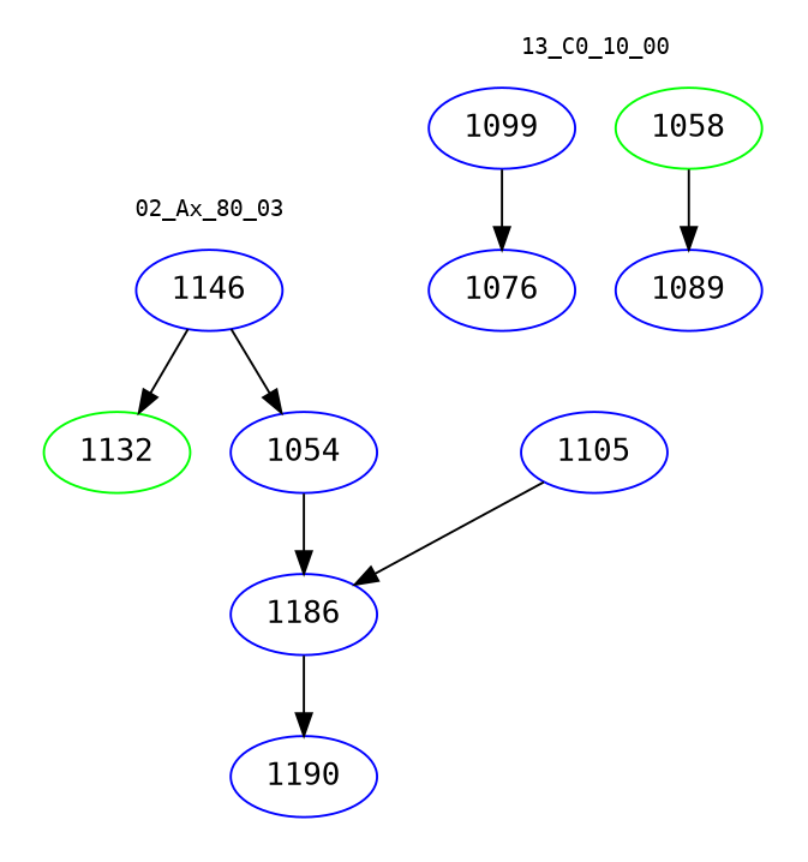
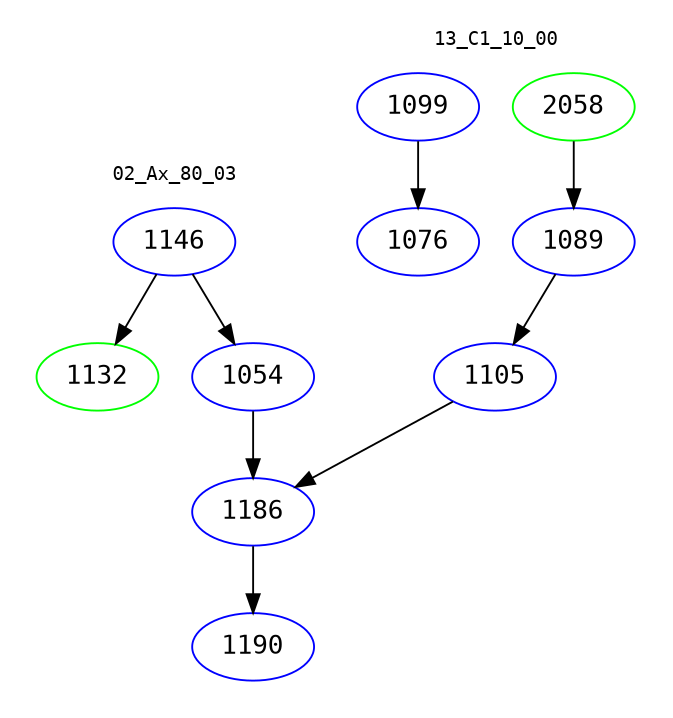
  digraph {
    fontname="DejaVu Sans Mono"
    node [color=blue fontname="DejaVu Sans Mono"]
    edge [color=black fontname="DejaVu Sans Mono"]
    n1 [label=1146]
    n2 [color=green label=1132]
    n3 [label=1054]
    n4 [label=1186]
    n5 [label=1190]
    n6 [label=1089]
-   n7 [color=green label=1058]
+   n7 [color=green label=2058]
    n8 [label=1105]
    n9 [label=1099]
    n10 [label=1076]
    subgraph cluster_1 {
      color=white
      fontsize=10
      label="02_Ax_80_03"
      n1
      n2
      n3
      n4
      n5
    }
    subgraph cluster_2 {
      color=white
      fontsize=10
-     label="13_C0_10_00"
+     label="13_C1_10_00"
      n6
      n7
      n8
      n9
      n10
    }
    n1 -> n2
    n1 -> n3
    n3 -> n4
    n4 -> n5
+   n6 -> n8
    n7 -> n6
    n8 -> n4
    n9 -> n10
  }
